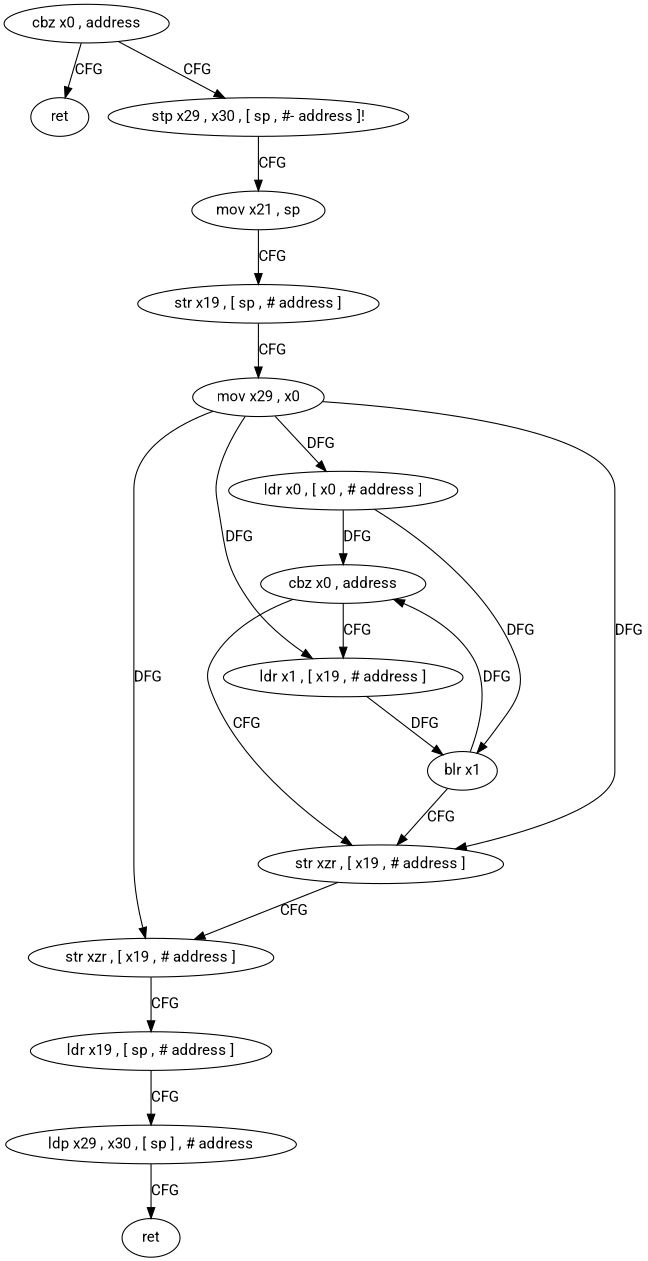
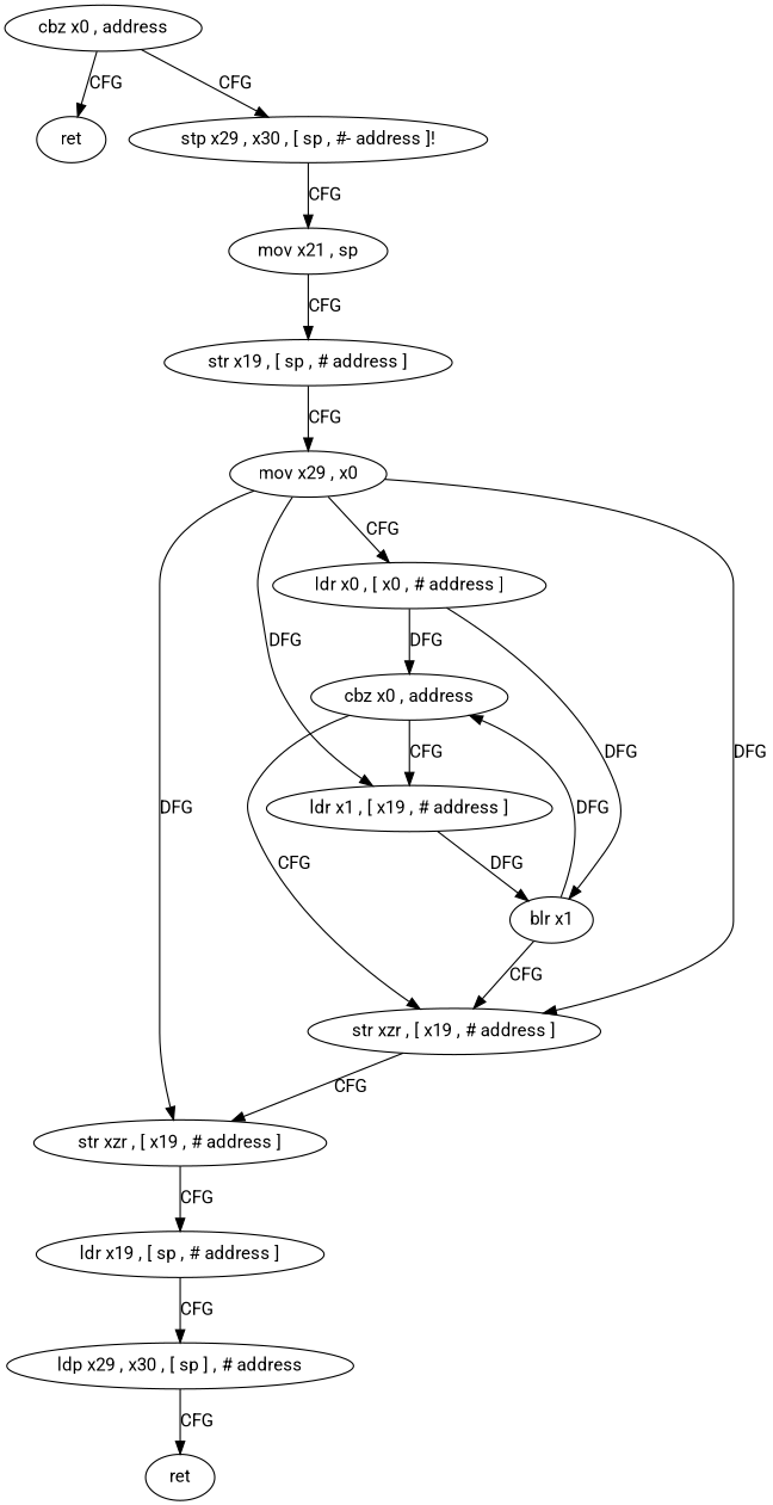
  digraph {
    fontname=Roboto
    node [fontname=Roboto]
    edge [fontname=Roboto]
    n1 [label="cbz x0 , address"]
    n2 [label=ret]
    n3 [label="stp x29 , x30 , [ sp , #- address ]!"]
    n4 [label="mov x21 , sp"]
    n5 [label="str x19 , [ sp , # address ]"]
    n6 [label="mov x29 , x0"]
    n7 [label="ldr x0 , [ x0 , # address ]"]
    n8 [label="str xzr , [ x19 , # address ]"]
    n9 [label="ldr x1 , [ x19 , # address ]"]
    n10 [label="str xzr , [ x19 , # address ]"]
    n11 [label="cbz x0 , address"]
    n12 [label="blr x1"]
    n13 [label="ldr x19 , [ sp , # address ]"]
    n14 [label="ldp x29 , x30 , [ sp ] , # address"]
    n15 [label=ret]
    n1 -> n2 [label=CFG]
    n1 -> n3 [label=CFG]
    n3 -> n4 [label=CFG]
    n4 -> n5 [label=CFG]
    n5 -> n6 [label=CFG]
-   n6 -> n7 [label=DFG]
+   n6 -> n7 [label=CFG]
    n6 -> n8 [label=DFG]
    n6 -> n9 [label=DFG]
    n6 -> n10 [label=DFG]
    n7 -> n11 [label=DFG]
    n7 -> n12 [label=DFG]
    n8 -> n10 [label=CFG]
    n9 -> n12 [label=DFG]
    n10 -> n13 [label=CFG]
    n11 -> n8 [label=CFG]
    n11 -> n9 [label=CFG]
    n12 -> n8 [label=CFG]
    n12 -> n11 [label=DFG]
    n13 -> n14 [label=CFG]
    n14 -> n15 [label=CFG]
  }
